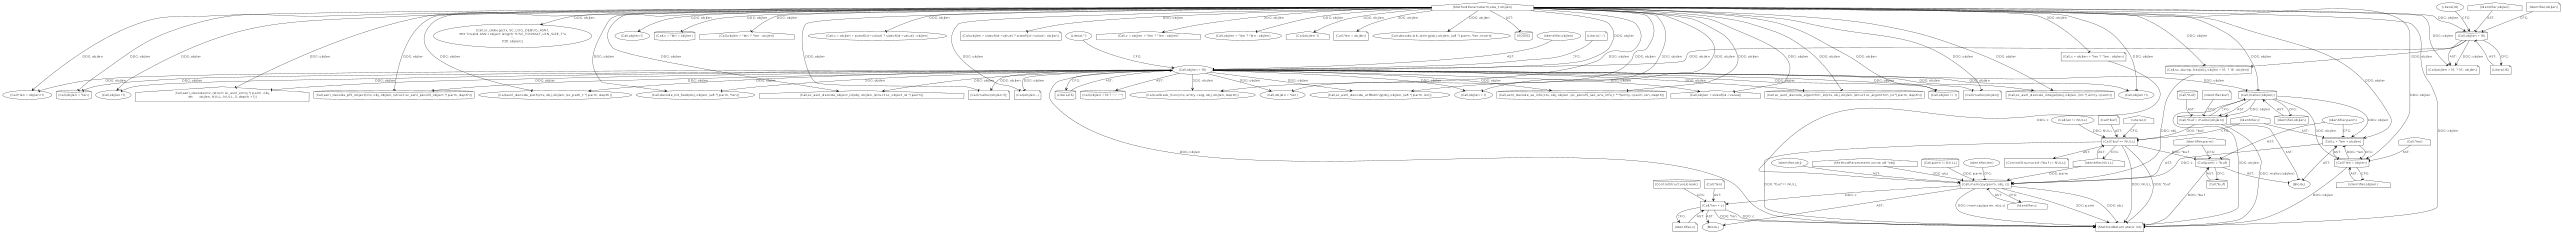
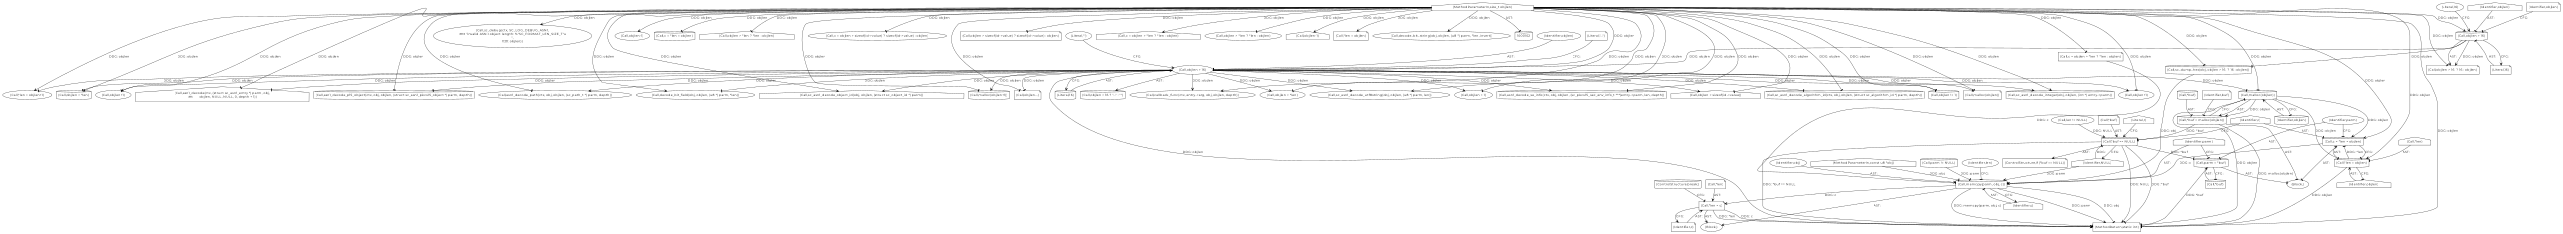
  digraph {
    fontname=Montserrat
    node [fontname=Montserrat shape=cylinder]
    edge [arrowhead=tee fontname=Montserrat]
    n1 [label="(Call,malloc(objlen))"]
    n2 [label="(Call,*buf = malloc(objlen))"]
    n3 [label="(Call,c = *len = objlen)"]
    n4 [label="(Call,*len = objlen)"]
    n5 [label="(MethodReturn,static int)" shape=note]
    n6 [label="(Identifier,objlen)"]
    n7 [label="(Call,*buf == NULL)"]
    n8 [label="(Block,)" shape=ellipse]
    n9 [label="(Call,memcpy(parm, obj, c))"]
    n10 [label="(Identifier,objlen)" shape=house]
    n11 [label="(Call,objlen > 16)" shape=ellipse]
-   n12 [label="(Call,malloc(objlen+1))" shape=note]
+   n12 [label="(Call,malloc(objlen+1))"]
    n13 [label="(Call,sc_asn1_decode_integer(obj, objlen, (int *) entry->parm))"]
    n14 [label="(Call,objlen != 1)"]
    n15 [label="(Call,sc_asn1_decode_object_id(obj, objlen, (struct sc_object_id *) parm))" shape=house]
    n16 [label="(Call,objlen--)" shape=note]
    n17 [label="(Call,asn1_decode_se_info(ctx, obj, objlen, (sc_pkcs15_sec_env_info_t ***)entry->parm, len, depth))"]
    n18 [label="(Call,objlen > sizeof(id->value))" shape=house]
    n19 [label="(Call,callback_func(ctx, entry->arg, obj, objlen, depth))" shape=ellipse]
    n20 [label="(Literal,16)"]
    n21 [label="(Call,objlen > *len)" shape=ellipse]
    n22 [label="(Call,objlen < 1)" shape=ellipse]
    n23 [label="(Call,malloc(objlen))" shape=note]
    n24 [label="(Call,objlen+1)" shape=ellipse]
    n25 [label="(Call,asn1_decode_path(ctx, obj, objlen, (sc_path_t *) parm, depth))" shape=ellipse]
    n26 [label="(Call,decode_bit_field(obj, objlen, (u8 *) parm, *len))" shape=ellipse]
    n27 [label="(Call,objlen > 16 ? \"...\" : \"\")"]
    n28 [label="(Call,sc_asn1_decode_algorithm_id(ctx, obj, objlen, (struct sc_algorithm_id *) parm, depth))"]
    n29 [label="(Call,objlen > *len)"]
    n30 [label="(Call,objlen+1)" shape=ellipse]
    n31 [label="(Call,*len = objlen+1)" shape=ellipse]
    n32 [label="(Call,asn1_decode_p15_object(ctx, obj, objlen, (struct sc_asn1_pkcs15_object *) parm, depth))"]
    n33 [label="(Call,sc_asn1_decode_utf8string(obj, objlen, (u8 *) parm, len))" shape=ellipse]
    n34 [label="(Call,asn1_decode(ctx, (struct sc_asn1_entry *) parm, obj,\n\t\t\t\t       objlen, NULL, NULL, 0, depth + 1))" shape=house]
    n35 [label="(MethodParameterIn,size_t objlen)" shape=house]
    n36 [label="(Call,objlen > 16)"]
    n37 [label="(Call,objlen > 16  ? 16 : objlen)" shape=note]
    n38 [label="(Call,sc_debug(ctx, SC_LOG_DEBUG_ASN1,\n\t\t\t\t\t \"invalid ASN.1 object length: %\"SC_FORMAT_LEN_SIZE_T\"u\n\",\n\t\t\t\t\t objlen))" shape=ellipse]
    n39 [label="(Call,sc_dump_hex(obj, objlen > 16  ? 16 : objlen))"]
    n40 [label="(Call,objlen-1)" shape=ellipse]
    n41 [label="(Call,c = *len = objlen)"]
    n42 [label="(Call,objlen > *len ? *len : objlen)" shape=house]
    n43 [label="(Call,c = objlen > sizeof(id->value) ? sizeof(id->value) : objlen)" shape=ellipse]
    n44 [label="(Call,objlen > sizeof(id->value) ? sizeof(id->value) : objlen)" shape=note]
    n45 [label="(Call,c = objlen > *len ? *len : objlen)" shape=note]
    n46 [label="(Call,c = objlen > *len ? *len : objlen)" shape=house]
    n47 [label="(Call,objlen > *len ? *len : objlen)" shape=ellipse]
    n48 [label="(Call,objlen-1)" shape=house]
    n49 [label="(Call,*len = objlen)" shape=note]
    n50 [label="(Call,decode_bit_string(obj, objlen, (u8 *) parm, *len, invert))" shape=ellipse]
    1000102
    n52 [label="(Literal,16)" shape=note]
    n53 [label="(Call,parm = *buf)"]
    n54 [label="(Identifier,NULL)" shape=house]
    n55 [label="(ControlStructure,if (*buf == NULL))" shape=note]
    n56 [label="(Call,*buf)"]
    n57 [label="(Call,*len = c)" shape=note]
    n58 [label="(Block,)" shape=ellipse]
    n59 [label="(Identifier,c)" shape=house]
    n60 [label="(Identifier,c)" shape=note]
    n61 [label="(Identifier,parm)" shape=ellipse]
    n62 [label="(Call,parm != NULL)"]
    n63 [label="(Call,*len)" shape=house]
    n64 [label="(Call,len != NULL)" shape=ellipse]
    n65 [label="(Identifier,parm)" shape=house]
    n66 [label="(MethodParameterIn,const u8 *obj)" shape=house]
    n67 [label="(Identifier,objlen)" shape=house]
    n68 [label="(Call,*buf)"]
    n69 [label="(Call,*len)" shape=note]
    n70 [label="(Identifier,c)" shape=house]
    n71 [label="(Identifier,len)" shape=ellipse]
    n72 [label="(ControlStructure,break;)"]
    n73 [label="(Identifier,objlen)" shape=note]
    n74 [label="(Identifier,buf)" shape=note]
    n75 [label="(Literal,\"...\")" shape=note]
    n76 [label="(Literal,\"\")" shape=ellipse]
    n77 [label="(Literal,16)" shape=ellipse]
    n78 [label="(Call,*buf)" shape=note]
    n79 [label="(Literal,r)" shape=house]
    n80 [label="(Identifier,obj)" shape=ellipse]
    n81 [label="(Identifier,objlen)" shape=ellipse]
    n1 -> n2 [arrowhead=vee label="AST: "]
    n1 -> n2 [arrowhead=vee label="DDG: objlen"]
    n1 -> n3 [arrowhead=vee label="DDG: objlen"]
    n1 -> n4 [label="DDG: objlen"]
    n1 -> n5 [label="DDG: objlen"]
    n1 -> n6 [label="CFG: "]
    n2 -> n1 [label="CFG: "]
    n2 -> n5 [label="DDG: malloc(objlen)"]
    n2 -> n7 [label="DDG: *buf"]
    n2 -> n8 [label="AST: "]
    n3 -> n4 [label="CFG: "]
    n3 -> n8 [label="AST: "]
    n3 -> n9 [arrowhead=vee label="DDG: c"]
    n4 -> n3 [arrowhead=vee label="AST: "]
    n4 -> n3 [label="DDG: *len"]
    n4 -> n5 [label="DDG: objlen"]
    n4 -> n10 [label="CFG: "]
    n6 -> n1 [arrowhead=vee label="AST: "]
    n7 -> n5 [arrowhead=vee label="DDG: NULL"]
    n7 -> n5 [arrowhead=vee label="DDG: *buf == NULL"]
    n7 -> n5 [label="DDG: *buf"]
    n7 -> n53 [label="DDG: *buf"]
    n7 -> n54 [arrowhead=vee label="CFG: "]
    n7 -> n55 [arrowhead=vee label="AST: "]
    n9 -> n5 [arrowhead=vee label="DDG: parm"]
    n9 -> n5 [label="DDG: obj"]
    n9 -> n5 [label="DDG: memcpy(parm, obj, c)"]
    n9 -> n57 [arrowhead=vee label="DDG: c"]
    n9 -> n58 [arrowhead=vee label="AST: "]
    n9 -> n59 [arrowhead=vee label="CFG: "]
    n10 -> n4 [arrowhead=vee label="AST: "]
    n11 -> n1 [label="DDG: objlen"]
    n11 -> n5 [arrowhead=vee label="DDG: objlen"]
    n11 -> n12 [arrowhead=vee label="DDG: objlen"]
    n11 -> n13 [arrowhead=vee label="DDG: objlen"]
    n11 -> n14 [label="DDG: objlen"]
    n11 -> n15 [arrowhead=vee label="DDG: objlen"]
    n11 -> n16 [label="DDG: objlen"]
    n11 -> n17 [arrowhead=vee label="DDG: objlen"]
    n11 -> n18 [arrowhead=vee label="DDG: objlen"]
    n11 -> n19 [arrowhead=vee label="DDG: objlen"]
    n11 -> n20 [arrowhead=vee label="CFG: "]
    n11 -> n21 [arrowhead=vee label="DDG: objlen"]
    n11 -> n22 [arrowhead=vee label="DDG: objlen"]
    n11 -> n23 [label="DDG: objlen"]
    n11 -> n24 [arrowhead=vee label="DDG: objlen"]
    n11 -> n25 [arrowhead=vee label="DDG: objlen"]
    n11 -> n26 [label="DDG: objlen"]
    n11 -> n27 [arrowhead=vee label="AST: "]
    n11 -> n28 [label="DDG: objlen"]
    n11 -> n29 [label="DDG: objlen"]
    n11 -> n30 [label="DDG: objlen"]
    n11 -> n31 [label="DDG: objlen"]
    n11 -> n32 [label="DDG: objlen"]
    n11 -> n33 [arrowhead=vee label="DDG: objlen"]
    n11 -> n34 [label="DDG: objlen"]
    n20 -> n11 [arrowhead=vee label="AST: "]
    n35 -> n1 [label="DDG: objlen"]
    n35 -> n3 [arrowhead=vee label="DDG: objlen"]
    n35 -> n4 [arrowhead=vee label="DDG: objlen"]
    n35 -> n5 [label="DDG: objlen"]
    n35 -> n11 [label="DDG: objlen"]
    n35 -> n12 [label="DDG: objlen"]
    n35 -> n13 [arrowhead=vee label="DDG: objlen"]
    n35 -> n14 [label="DDG: objlen"]
    n35 -> n15 [arrowhead=vee label="DDG: objlen"]
    n35 -> n16 [label="DDG: objlen"]
    n35 -> n17 [label="DDG: objlen"]
    n35 -> n18 [label="DDG: objlen"]
    n35 -> n19 [arrowhead=vee label="DDG: objlen"]
    n35 -> n21 [label="DDG: objlen"]
    n35 -> n22 [label="DDG: objlen"]
    n35 -> n23 [label="DDG: objlen"]
    n35 -> n24 [label="DDG: objlen"]
    n35 -> n25 [label="DDG: objlen"]
    n35 -> n26 [arrowhead=vee label="DDG: objlen"]
    n35 -> n28 [label="DDG: objlen"]
    n35 -> n29 [label="DDG: objlen"]
    n35 -> n30 [arrowhead=vee label="DDG: objlen"]
    n35 -> n31 [arrowhead=vee label="DDG: objlen"]
    n35 -> n32 [label="DDG: objlen"]
    n35 -> n33 [arrowhead=vee label="DDG: objlen"]
    n35 -> n34 [label="DDG: objlen"]
    n35 -> n36 [arrowhead=vee label="DDG: objlen"]
    n35 -> n37 [label="DDG: objlen"]
    n35 -> n38 [arrowhead=vee label="DDG: objlen"]
    n35 -> n39 [label="DDG: objlen"]
    n35 -> n40 [arrowhead=vee label="DDG: objlen"]
    n35 -> n41 [label="DDG: objlen"]
    n35 -> n42 [label="DDG: objlen"]
    n35 -> n43 [label="DDG: objlen"]
    n35 -> n44 [label="DDG: objlen"]
    n35 -> n45 [label="DDG: objlen"]
    n35 -> n46 [arrowhead=vee label="DDG: objlen"]
    n35 -> n47 [label="DDG: objlen"]
    n35 -> n48 [arrowhead=vee label="DDG: objlen"]
    n35 -> n49 [arrowhead=vee label="DDG: objlen"]
    n35 -> n50 [arrowhead=vee label="DDG: objlen"]
    n35 -> 1000102 [label="AST: "]
    n36 -> n11 [label="DDG: objlen"]
    n36 -> n37 [arrowhead=vee label="AST: "]
    n36 -> n37 [arrowhead=vee label="DDG: objlen"]
    n36 -> n39 [label="DDG: objlen"]
    n36 -> n52 [arrowhead=vee label="CFG: "]
    n39 -> n9 [arrowhead=vee label="DDG: obj"]
    n45 -> n9 [label="DDG: c"]
    n52 -> n36 [label="AST: "]
    n53 -> n5 [label="DDG: *buf"]
    n53 -> n8 [label="AST: "]
    n53 -> n56 [label="CFG: "]
-   n54 -> n7 [label="AST: "]
+   n54 -> n7 [label="DDG: "]
    n54 -> n9 [arrowhead=vee label="DDG: parm"]
    n56 -> n53 [arrowhead=vee label="AST: "]
    n57 -> n5 [arrowhead=vee label="DDG: *len"]
    n57 -> n5 [arrowhead=vee label="DDG: c"]
    n57 -> n58 [arrowhead=vee label="AST: "]
    n57 -> n60 [arrowhead=vee label="CFG: "]
    n59 -> n9 [label="AST: "]
    n60 -> n57 [arrowhead=vee label="AST: "]
    n61 -> n3 [label="CFG: "]
    n61 -> n53 [label="AST: "]
    n62 -> n9 [label="DDG: parm"]
    n63 -> n4 [label="AST: "]
    n64 -> n7 [arrowhead=vee label="DDG: NULL"]
    n65 -> n9 [label="AST: "]
    n65 -> n53 [label="CFG: "]
    n66 -> n9 [label="DDG: obj"]
    n67 -> n36 [label="AST: "]
    n68 -> n2 [label="AST: "]
    n69 -> n57 [arrowhead=vee label="AST: "]
    n70 -> n3 [label="AST: "]
    n70 -> n7 [label="CFG: "]
    n71 -> n9 [label="CFG: "]
    n72 -> n57 [label="CFG: "]
    n73 -> n36 [label="CFG: "]
    n74 -> n2 [label="CFG: "]
    n75 -> n11 [label="CFG: "]
    n76 -> n11 [arrowhead=vee label="CFG: "]
    n77 -> n36 [arrowhead=vee label="CFG: "]
    n78 -> n7 [arrowhead=vee label="AST: "]
    n79 -> n7 [arrowhead=vee label="CFG: "]
    n80 -> n9 [arrowhead=vee label="AST: "]
    n81 -> n11 [label="AST: "]
  }
